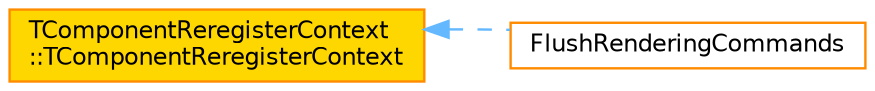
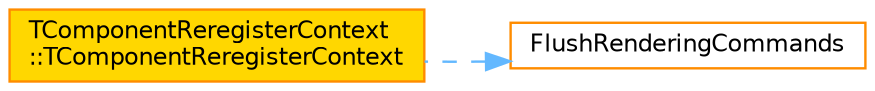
  digraph {
    rankdir=RL
    node [color=darkorange fontname=Helvetica fontsize=10 shape=box style=filled]
    n1 [fillcolor=white fontcolor=black height=0.2 label=FlushRenderingCommands width=0.4]
    n2 [fillcolor=gold height=0.2 label="TComponentReregisterContext\l::TComponentReregisterContext" width=0.4]
-   n2 -> n1 [color=steelblue1 dir=back fontname=Helvetica fontsize=10 labelfontname=Helvetica labelfontsize=10 style=dashed]
+   n1 -> n2 [color=steelblue1 dir=back fontname=Helvetica fontsize=10 labelfontname=Helvetica labelfontsize=10 style=dashed]
  }
